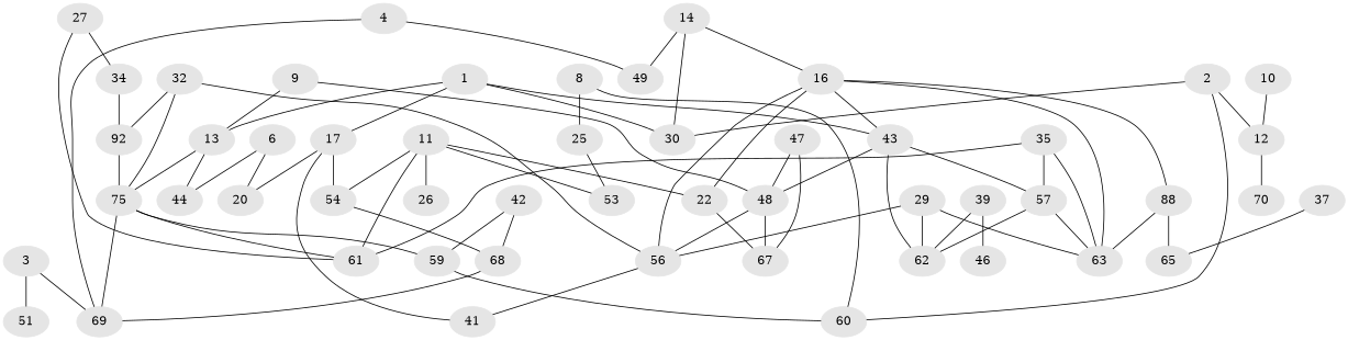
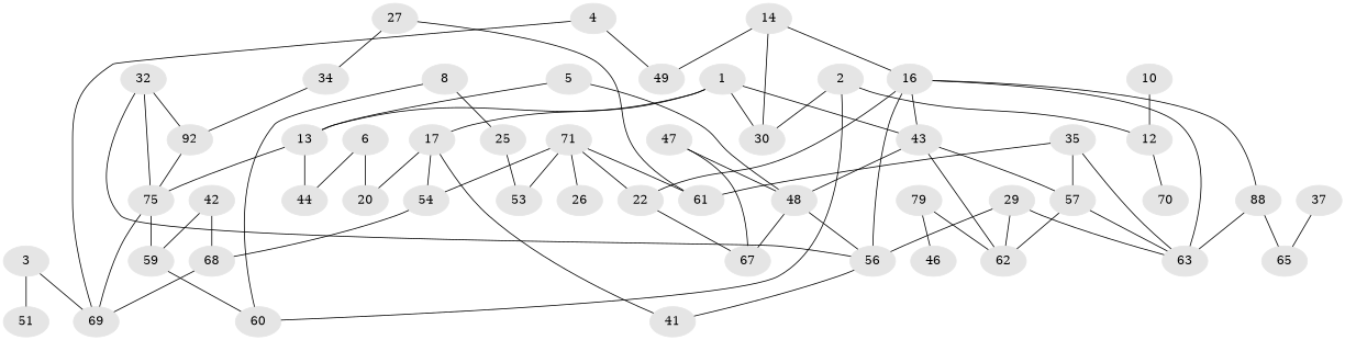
  graph {
    node [color=gray90 style=filled]
    edge [weight=1.0]
    1
    13
    17
    30
    43
    44
    n7 [label=75]
    20
    54
    n10 [label=41]
    48
    62
    57
    2
    12
    60
    70
    3
    51
    69
    4
    49
    6
    8
    25
    53
-   9
+   9 [label=5]
    67
    56
    10
-   11
+   11 [label=71]
    22
    26
    61
    68
    59
    14
    n38 [label=16]
    n39 [label=88]
    63
    65
    27
    34
    n44 [label=92]
    29
    32
    35
    37
-   39
+   39 [label=79]
    46
    42
    47
    1 -- 13
    1 -- 17
    1 -- 30
    1 -- 43
    13 -- 44
    13 -- n7 [weight=2.0]
    17 -- 20
    17 -- 54
    17 -- n10
    43 -- 48
    43 -- 62
    43 -- 57
    n7 -- 69
-   n7 -- 61
    n7 -- 59
    54 -- 68
    48 -- 67
    48 -- 56
    57 -- 62
    57 -- 63
    2 -- 30
    2 -- 12
    2 -- 60
    12 -- 70
    3 -- 51
    3 -- 69
    4 -- 69
    4 -- 49
    6 -- 44
    6 -- 20
    8 -- 60
    8 -- 25
    25 -- 53
    9 -- 13
    9 -- 48
    56 -- n10
    10 -- 12
    11 -- 54
    11 -- 53
    11 -- 22
    11 -- 26
    11 -- 61
    22 -- 67
    68 -- 69
    59 -- 60
    14 -- 30
    14 -- 49
    14 -- n38
    n38 -- 43
    n38 -- 56
    n38 -- 22
    n38 -- n39
    n38 -- 63
    n39 -- 63 [weight=2.0]
    n39 -- 65
    27 -- 61
    27 -- 34
    34 -- n44
    n44 -- n7
    29 -- 62
    29 -- 56
    29 -- 63
    32 -- n7
    32 -- 56
    32 -- n44
    35 -- 57
    35 -- 61
    35 -- 63
    37 -- 65
    39 -- 62
    39 -- 46
    42 -- 68
    42 -- 59
    47 -- 48
    47 -- 67
  }
